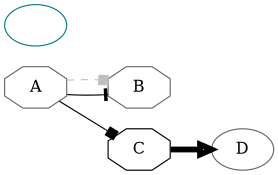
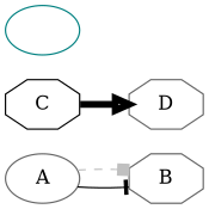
  digraph {
    rankdir=LR
    node [color=gray40 shape=octagon]
    edge [arrowhead=box]
-   A
+   A [shape=ellipse]
    B
    C [color=black]
-   D [shape=ellipse]
+   D
    "󠁱" [color=teal shape=ellipse]
    A -> B [arrowhead=tee style=ond]
    A -> B [color=grey style=dashed]
-   A -> C
    C -> D [arrowhead=onormal penwidth=5]
  }
